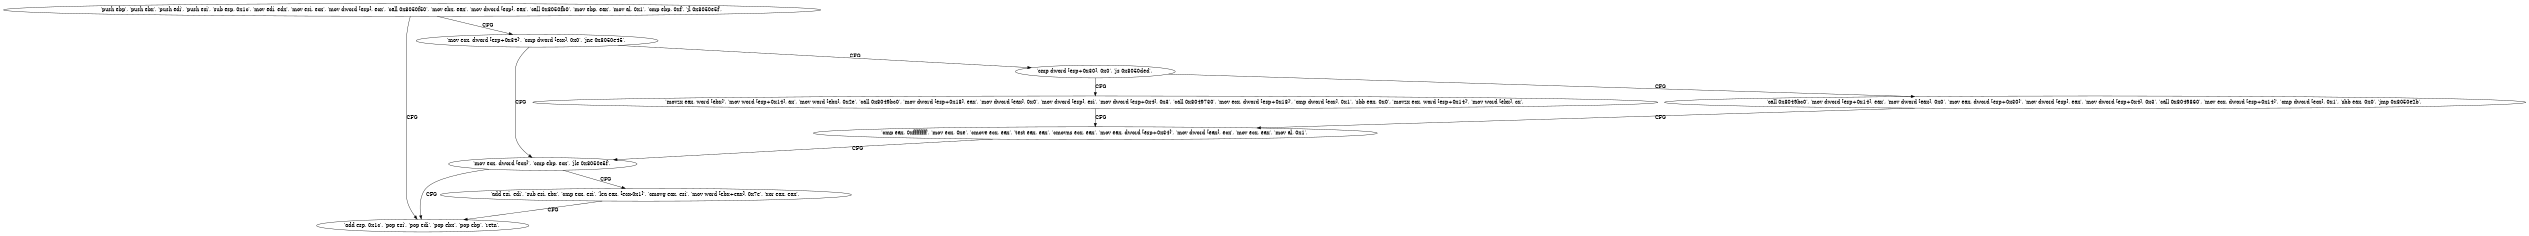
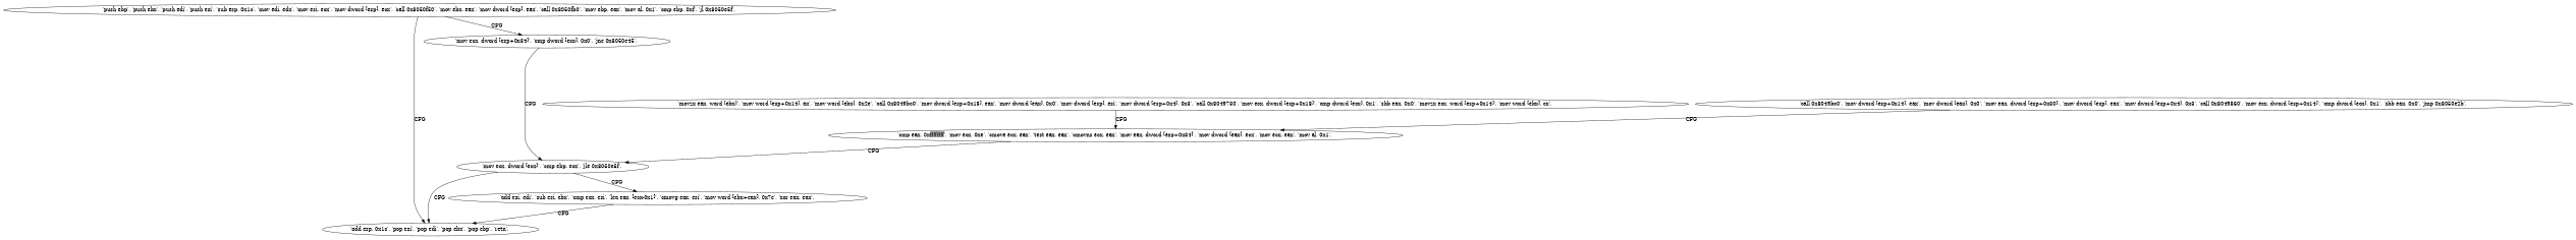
  digraph {
    n1 [label="'push ebp', 'push ebx', 'push edi', 'push esi', 'sub esp, 0x1c', 'mov edi, edx', 'mov esi, ecx', 'mov dword [esp], ecx', 'call 0x8050f50', 'mov ebx, eax', 'mov dword [esp], eax', 'call 0x8050fb0', 'mov ebp, eax', 'mov al, 0x1', 'cmp ebp, 0xf', 'jl 0x8050e5f', "]
    n2 [label="'add esp, 0x1c', 'pop esi', 'pop edi', 'pop ebx', 'pop ebp', 'retn', "]
    n3 [label="'mov ecx, dword [esp+0x34]', 'cmp dword [ecx], 0x0', 'jne 0x8050e45', "]
    n4 [label="'mov ecx, dword [ecx]', 'cmp ebp, ecx', 'jle 0x8050e5f', "]
-   n5 [label="'cmp dword [esp+0x30], 0x0', 'js 0x8050ded', "]
    n6 [label="'add esi, edi', 'sub esi, ebx', 'cmp ecx, esi', 'lea eax, [ecx-0x1]', 'cmovg eax, esi', 'mov word [ebx+eax], 0x7e', 'xor eax, eax', "]
    n7 [label="'movzx eax, word [ebx]', 'mov word [esp+0x14], ax', 'mov word [ebx], 0x2e', 'call 0x8049bc0', 'mov dword [esp+0x18], eax', 'mov dword [eax], 0x0', 'mov dword [esp], esi', 'mov dword [esp+0x4], 0x3', 'call 0x8049730', 'mov ecx, dword [esp+0x18]', 'cmp dword [ecx], 0x1', 'sbb eax, 0x0', 'movzx ecx, word [esp+0x14]', 'mov word [ebx], cx', "]
    n8 [label="'call 0x8049bc0', 'mov dword [esp+0x14], eax', 'mov dword [eax], 0x0', 'mov eax, dword [esp+0x30]', 'mov dword [esp], eax', 'mov dword [esp+0x4], 0x3', 'call 0x8049860', 'mov ecx, dword [esp+0x14]', 'cmp dword [ecx], 0x1', 'sbb eax, 0x0', 'jmp 0x8050e2b', "]
    n9 [label="'cmp eax, 0xffffffff', 'mov ecx, 0xe', 'cmove ecx, eax', 'test eax, eax', 'cmovns ecx, eax', 'mov eax, dword [esp+0x34]', 'mov dword [eax], ecx', 'mov ecx, eax', 'mov al, 0x1', "]
    n1 -> n2 [label=CFG]
    n1 -> n3 [label=CFG]
    n3 -> n4 [label=CFG]
-   n3 -> n5 [label=CFG]
    n4 -> n2 [label=CFG]
    n4 -> n6 [label=CFG]
-   n5 -> n7 [label=CFG]
-   n5 -> n8 [label=CFG]
    n6 -> n2 [label=CFG]
    n7 -> n9 [label=CFG]
    n8 -> n9 [label=CFG]
    n9 -> n4 [label=CFG]
  }
